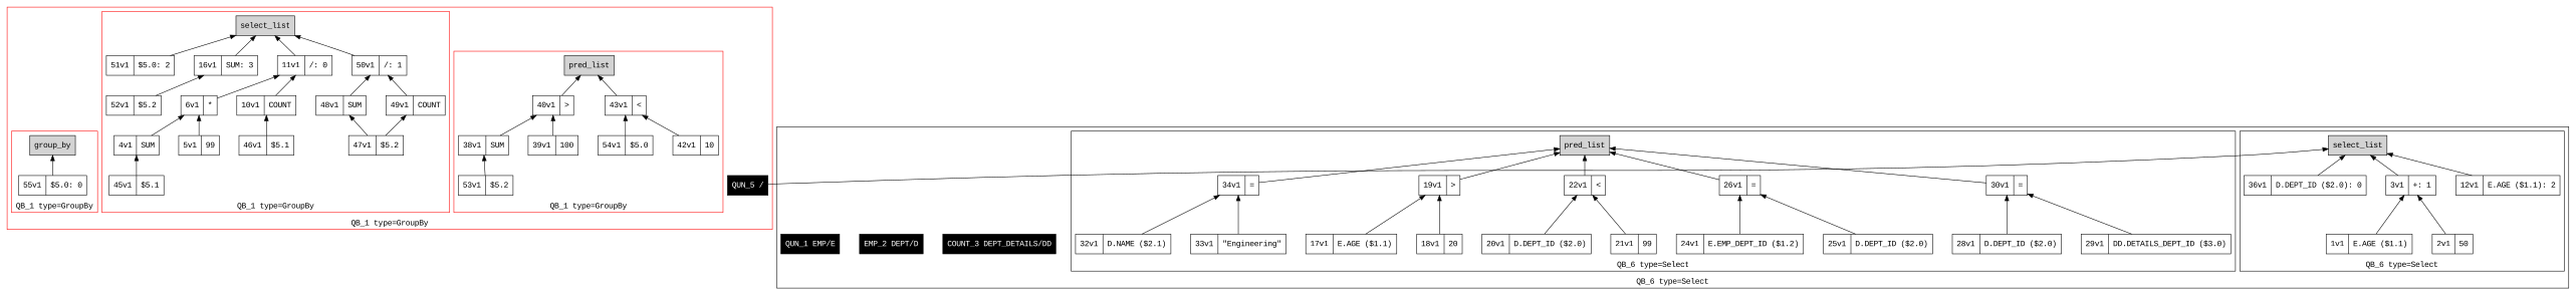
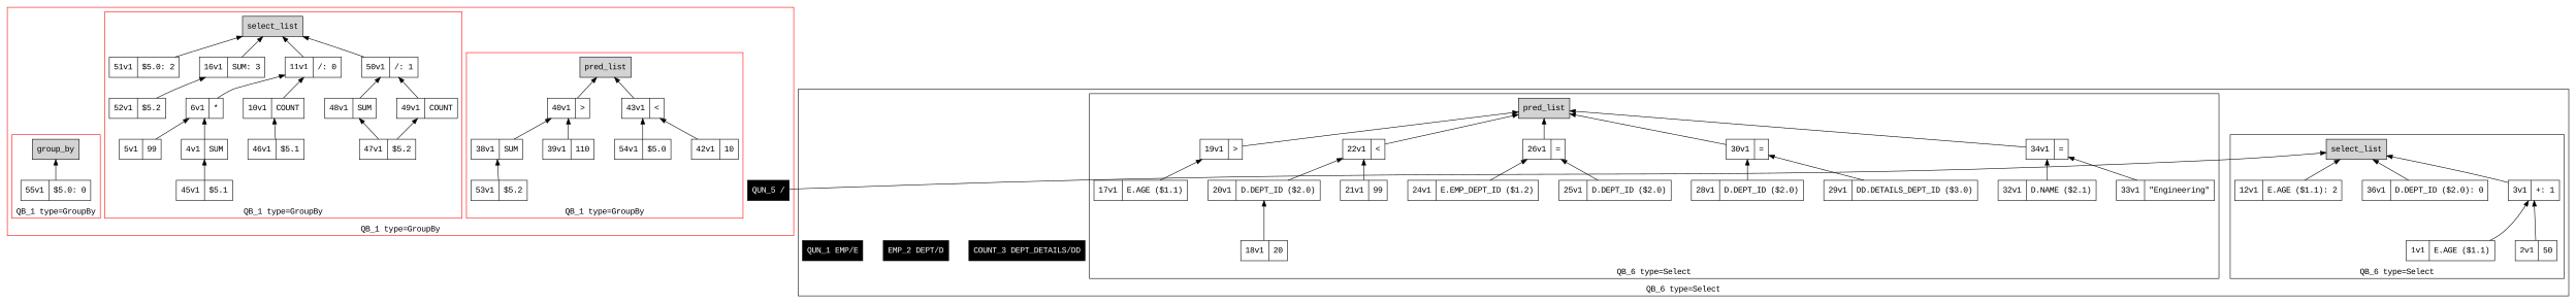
  digraph {
    fontname="Liberation Mono"
    nodesep=0.5
    ordering=in
    rankdir=BT
    node [fontname="Liberation Mono" shape=record]
    edge [fontname="Liberation Mono"]
    n1 [label=select_list shape=box style=filled]
    n2 [label="11v1|/: 0"]
    n3 [label="6v1|*"]
    n4 [label="4v1|SUM"]
    n5 [label="45v1|$5.1"]
    n6 [label="5v1|99"]
    n7 [label="10v1|COUNT"]
    n8 [label="46v1|$5.1"]
    n9 [label="50v1|/: 1"]
    n10 [label="48v1|SUM"]
    n11 [label="47v1|$5.2"]
    n12 [label="49v1|COUNT"]
    n13 [label="51v1|$5.0: 2"]
    n14 [label="16v1|SUM: 3"]
    n15 [label="52v1|$5.2"]
    n16 [label="40v1|\>"]
    n17 [label=pred_list shape=box style=filled]
    n18 [label="38v1|SUM"]
    n19 [label="53v1|$5.2"]
-   n20 [label="39v1|100"]
+   n20 [label="39v1|110"]
    n21 [label="43v1|\<"]
    n22 [label="54v1|$5.0"]
    n23 [label="42v1|10"]
    n24 [label=group_by shape=box style=filled]
    n25 [label="55v1|$5.0: 0"]
    n26 [fillcolor=black fontcolor=white label="QUN_5 /" style=filled]
    n27 [label=select_list shape=box style=filled]
    n28 [label="36v1|D.DEPT_ID ($2.0): 0"]
    n29 [label="3v1|+: 1"]
    n30 [label="1v1|E.AGE ($1.1)"]
    n31 [label="2v1|50"]
    n32 [label="12v1|E.AGE ($1.1): 2"]
    n33 [label="19v1|\>"]
    n34 [label=pred_list shape=box style=filled]
    n35 [label="17v1|E.AGE ($1.1)"]
    n36 [label="18v1|20"]
    n37 [label="22v1|\<"]
    n38 [label="20v1|D.DEPT_ID ($2.0)"]
    n39 [label="21v1|99"]
    n40 [label="26v1|="]
    n41 [label="24v1|E.EMP_DEPT_ID ($1.2)"]
    n42 [label="25v1|D.DEPT_ID ($2.0)"]
    n43 [label="30v1|="]
    n44 [label="28v1|D.DEPT_ID ($2.0)"]
    n45 [label="29v1|DD.DETAILS_DEPT_ID ($3.0)"]
    n46 [label="34v1|="]
    n47 [label="32v1|D.NAME ($2.1)"]
    n48 [label="33v1|\"Engineering\""]
    n49 [fillcolor=black fontcolor=white label="COUNT_3 DEPT_DETAILS/DD" style=filled]
    n50 [fillcolor=black fontcolor=white label="EMP_2 DEPT/D" style=filled]
    n51 [fillcolor=black fontcolor=white label="QUN_1 EMP/E" style=filled]
    subgraph cluster_1 {
      color=red
      label="QB_1 type=GroupBy"
      n26
      subgraph cluster_2 {
        color=red
        label="QB_1 type=GroupBy"
        n1
        n2
        n3
        n4
        n5
        n6
        n7
        n8
        n9
        n10
        n11
        n12
        n13
        n14
        n15
      }
      subgraph cluster_3 {
        color=red
        label="QB_1 type=GroupBy"
        n16
        n17
        n18
        n19
        n20
        n21
        n22
        n23
      }
      subgraph cluster_4 {
        color=red
        label="QB_1 type=GroupBy"
        n24
        n25
      }
    }
    subgraph cluster_5 {
      label="QB_6 type=Select"
      n49
      n50
      n51
      subgraph cluster_6 {
        label="QB_6 type=Select"
        n27
        n28
        n29
        n30
        n31
        n32
      }
      subgraph cluster_7 {
        label="QB_6 type=Select"
        n33
        n34
        n35
        n36
        n37
        n38
        n39
        n40
        n41
        n42
        n43
        n44
        n45
        n46
        n47
        n48
      }
    }
    n2 -> n1
    n3 -> n2
    n4 -> n3
    n5 -> n4
    n6 -> n3
    n7 -> n2
    n8 -> n7
    n9 -> n1
    n10 -> n9
    n11 -> n10
    n11 -> n12
    n12 -> n9
    n13 -> n1
    n14 -> n1
    n15 -> n14
    n16 -> n17
    n18 -> n16
    n19 -> n18
    n20 -> n16
    n21 -> n17
    n22 -> n21
    n23 -> n21
    n25 -> n24
    n26 -> n27
    n28 -> n27
    n29 -> n27
    n30 -> n29
    n31 -> n29
    n32 -> n27
    n33 -> n34
    n35 -> n33
-   n36 -> n33
+   n36 -> n38
    n37 -> n34
    n38 -> n37
    n39 -> n37
    n40 -> n34
    n41 -> n40
    n42 -> n40
    n43 -> n34
    n44 -> n43
    n45 -> n43
    n46 -> n34
    n47 -> n46
    n48 -> n46
  }
